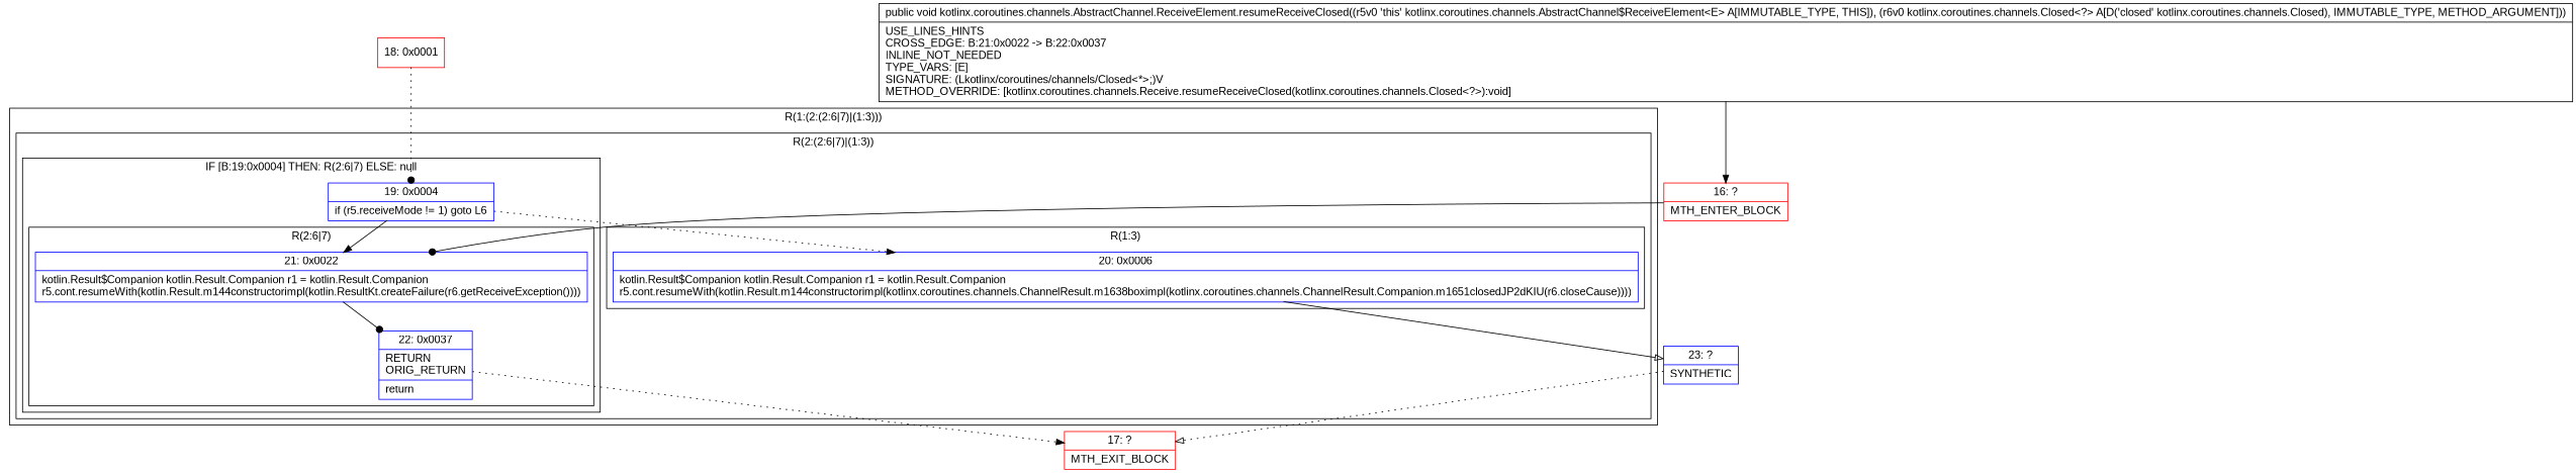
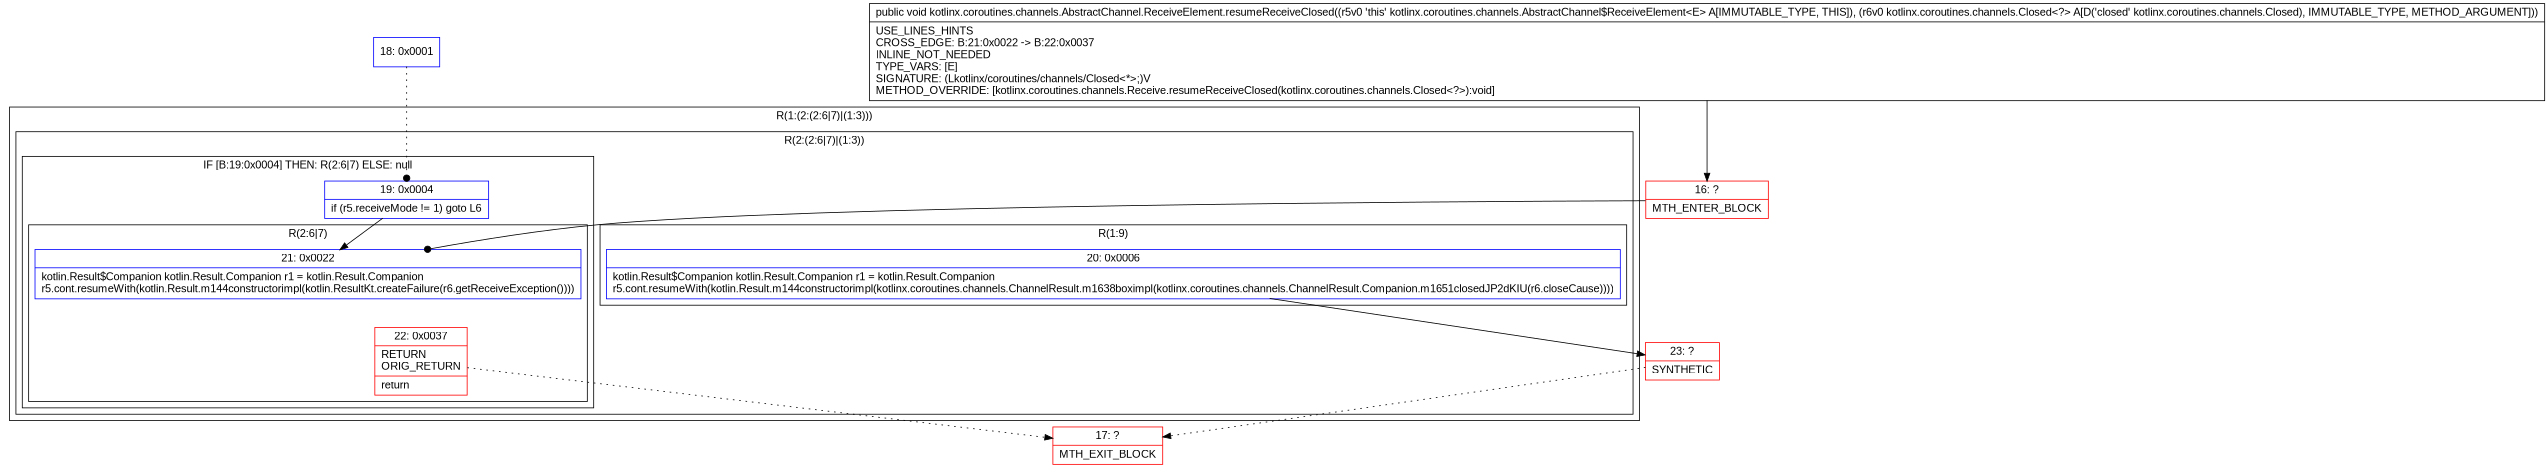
  digraph {
    fontname="Liberation Sans"
    node [color=blue fontname="Liberation Sans" shape=record]
    edge [arrowhead=normal fontname="Liberation Sans" style=solid]
    n1 [label="{21\:\ 0x0022|kotlin.Result$Companion kotlin.Result.Companion r1 = kotlin.Result.Companion\lr5.cont.resumeWith(kotlin.Result.m144constructorimpl(kotlin.ResultKt.createFailure(r6.getReceiveException())))\l}"]
-   n2 [label="{22\:\ 0x0037|RETURN\lORIG_RETURN\l|return\l}"]
+   n2 [color=red label="{22\:\ 0x0037|RETURN\lORIG_RETURN\l|return\l}"]
    n3 [label="{19\:\ 0x0004|if (r5.receiveMode != 1) goto L6\l}"]
    n4 [label="{20\:\ 0x0006|kotlin.Result$Companion kotlin.Result.Companion r1 = kotlin.Result.Companion\lr5.cont.resumeWith(kotlin.Result.m144constructorimpl(kotlinx.coroutines.channels.ChannelResult.m1638boximpl(kotlinx.coroutines.channels.ChannelResult.Companion.m1651closedJP2dKIU(r6.closeCause))))\l}"]
    n5 [color=red label="{17\:\ ?|MTH_EXIT_BLOCK\l}"]
-   n6 [label="{23\:\ ?|SYNTHETIC\l}"]
+   n6 [color=red label="{23\:\ ?|SYNTHETIC\l}"]
    n7 [color=red label="{16\:\ ?|MTH_ENTER_BLOCK\l}"]
-   n8 [color=red label="{18\:\ 0x0001}"]
+   n8 [label="{18\:\ 0x0001}"]
    n9 [label="{public void kotlinx.coroutines.channels.AbstractChannel.ReceiveElement.resumeReceiveClosed((r5v0 'this' kotlinx.coroutines.channels.AbstractChannel$ReceiveElement\<E\> A[IMMUTABLE_TYPE, THIS]), (r6v0 kotlinx.coroutines.channels.Closed\<?\> A[D('closed' kotlinx.coroutines.channels.Closed), IMMUTABLE_TYPE, METHOD_ARGUMENT]))  | USE_LINES_HINTS\lCROSS_EDGE: B:21:0x0022 \-\> B:22:0x0037\lINLINE_NOT_NEEDED\lTYPE_VARS: [E]\lSIGNATURE: (Lkotlinx\/coroutines\/channels\/Closed\<*\>;)V\lMETHOD_OVERRIDE: [kotlinx.coroutines.channels.Receive.resumeReceiveClosed(kotlinx.coroutines.channels.Closed\<?\>):void]\l}" color=""]
    subgraph cluster_1 {
      label="R(1:(2:(2:6|7)|(1:3)))"
      subgraph cluster_2 {
        label="R(2:(2:6|7)|(1:3))"
        subgraph cluster_3 {
          label="IF [B:19:0x0004] THEN: R(2:6|7) ELSE: null"
          n3
          subgraph cluster_4 {
            label="R(2:6|7)"
            n1
            n2
          }
        }
        subgraph cluster_5 {
-         label="R(1:3)"
+         label="R(1:9)"
          n4
        }
      }
    }
-   n1 -> n2 [arrowhead=dot]
    n2 -> n5 [style=dotted]
    n3 -> n1
-   n3 -> n4 [style=dotted]
-   n4 -> n6 [arrowhead=onormal]
-   n6 -> n5 [arrowhead=onormal style=dotted]
+   n4 -> n6
+   n6 -> n5 [style=dotted]
    n7 -> n1 [arrowhead=dot]
    n8 -> n3 [arrowhead=dot style=dotted]
    n9 -> n7
  }
